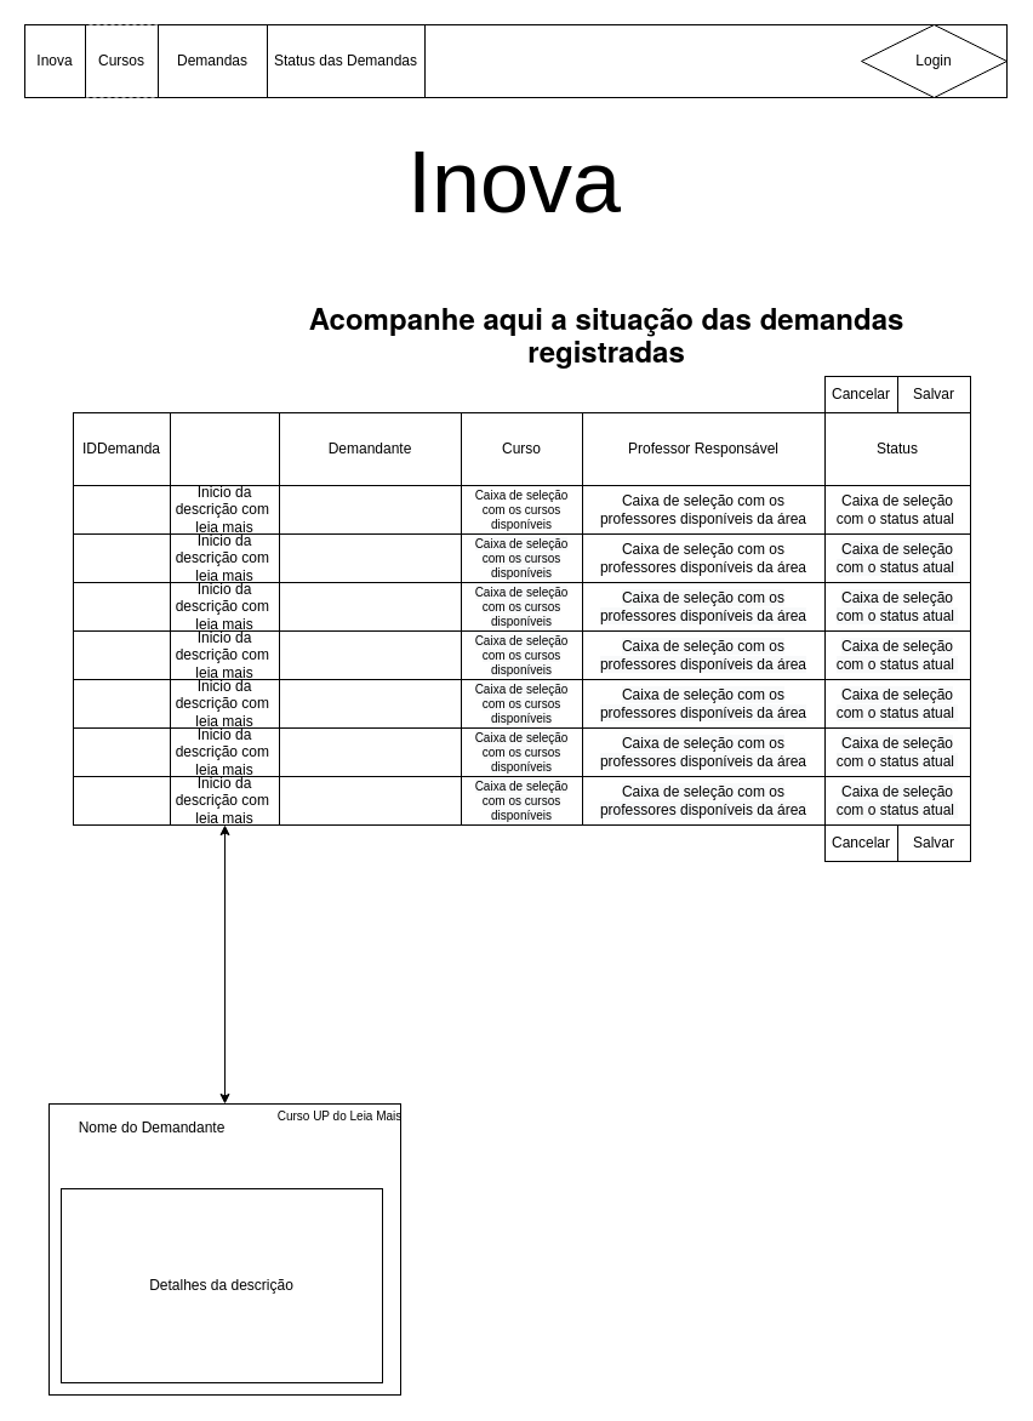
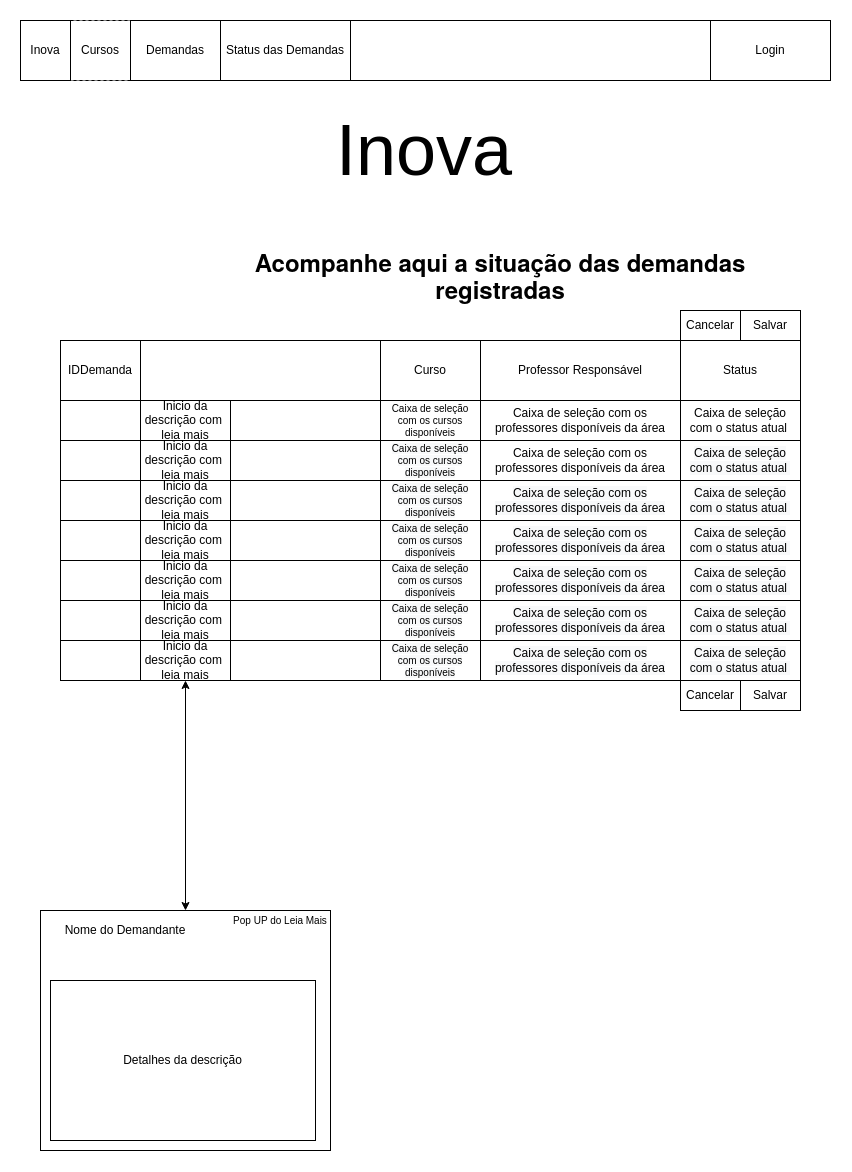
  <mxCell id="0" />
  <mxCell id="1" parent="0" />
  <mxCell id="2" value="" style="rounded=0;whiteSpace=wrap;html=1;" vertex="1" parent="1"><mxGeometry x="20" y="20" width="810" height="60" as="geometry" /></mxCell>
  <mxCell id="3" value="Cursos" style="rounded=0;whiteSpace=wrap;html=1;dashed=1;" vertex="1" parent="1"><mxGeometry x="70" y="20" width="60" height="60" as="geometry" /></mxCell>
  <mxCell id="4" value="Demandas" style="rounded=0;whiteSpace=wrap;html=1;" vertex="1" parent="1"><mxGeometry x="130" y="20" width="90" height="60" as="geometry" /></mxCell>
  <mxCell id="5" value="Status das Demandas" style="rounded=0;whiteSpace=wrap;html=1;" vertex="1" parent="1"><mxGeometry x="220" y="20" width="130" height="60" as="geometry" /></mxCell>
  <mxCell id="6" value="Inova" style="rounded=0;whiteSpace=wrap;html=1;" vertex="1" parent="1"><mxGeometry x="20" y="20" width="50" height="60" as="geometry" /></mxCell>
- <mxCell id="7" value="Login" style="rhombus;whiteSpace=wrap;html=1;" vertex="1" parent="1"><mxGeometry x="710" y="20" width="120" height="60" as="geometry" /></mxCell>
+ <mxCell id="7" value="Login" style="rounded=0;whiteSpace=wrap;html=1;" vertex="1" parent="1"><mxGeometry x="710" y="20" width="120" height="60" as="geometry" /></mxCell>
  <mxCell id="8" value="&lt;font style=&quot;font-size: 72px&quot;&gt;Inova&lt;/font&gt;" style="text;html=1;strokeColor=none;fillColor=none;align=center;verticalAlign=middle;whiteSpace=wrap;rounded=0;" vertex="1" parent="1"><mxGeometry x="404" y="140" width="40" height="20" as="geometry" /></mxCell>
  <mxCell id="9" value="&#10;&#10;&lt;h3 style=&quot;box-sizing: border-box; font-family: &amp;quot;helvetica neue&amp;quot;, helvetica, arial, sans-serif; font-weight: 500; line-height: 1.1; margin-top: 20px; margin-bottom: 10px; font-size: 24px; font-style: normal; letter-spacing: normal; text-align: center; text-indent: 0px; text-transform: none; word-spacing: 0px;&quot;&gt;&lt;b class=&quot;blue&quot; style=&quot;box-sizing: border-box; font-weight: 700; text-align: center;&quot;&gt;Acompanhe aqui a situação das demandas registradas&lt;/b&gt;&lt;/h3&gt;&#10;&#10;" style="text;html=1;strokeColor=none;fillColor=none;align=center;verticalAlign=middle;whiteSpace=wrap;rounded=0;labelBackgroundColor=none;" vertex="1" parent="1"><mxGeometry x="200" y="260" width="600" height="20" as="geometry" /></mxCell>
  <mxCell id="10" value="" style="rounded=0;whiteSpace=wrap;html=1;labelBackgroundColor=none;fontColor=#000000;" vertex="1" parent="1"><mxGeometry x="100" y="340" width="700" height="340" as="geometry" /></mxCell>
  <mxCell id="11" value="IDDemanda" style="rounded=0;whiteSpace=wrap;html=1;labelBackgroundColor=none;fontColor=#000000;" vertex="1" parent="1"><mxGeometry x="60" y="340" width="80" height="60" as="geometry" /></mxCell>
- <mxCell id="12" value="Demandante" style="rounded=0;whiteSpace=wrap;html=1;labelBackgroundColor=none;fontColor=#000000;" vertex="1" parent="1"><mxGeometry x="230" y="340" width="150" height="60" as="geometry" /></mxCell>
  <mxCell id="13" value="Professor Responsável" style="rounded=0;whiteSpace=wrap;html=1;labelBackgroundColor=none;fontColor=#000000;" vertex="1" parent="1"><mxGeometry x="480" y="340" width="200" height="60" as="geometry" /></mxCell>
  <mxCell id="14" value="Curso" style="rounded=0;whiteSpace=wrap;html=1;labelBackgroundColor=none;fontColor=#000000;" vertex="1" parent="1"><mxGeometry x="380" y="340" width="100" height="60" as="geometry" /></mxCell>
  <mxCell id="15" value="Status" style="rounded=0;whiteSpace=wrap;html=1;labelBackgroundColor=none;fontColor=#000000;" vertex="1" parent="1"><mxGeometry x="680" y="340" width="120" height="60" as="geometry" /></mxCell>
  <mxCell id="16" value="" style="rounded=0;whiteSpace=wrap;html=1;labelBackgroundColor=none;fontColor=#000000;" vertex="1" parent="1"><mxGeometry x="100" y="400" width="80" height="280" as="geometry" /></mxCell>
  <mxCell id="17" value="" style="rounded=0;whiteSpace=wrap;html=1;labelBackgroundColor=none;fontColor=#000000;" vertex="1" parent="1"><mxGeometry x="180" y="400" width="150" height="280" as="geometry" /></mxCell>
  <mxCell id="18" value="" style="rounded=0;whiteSpace=wrap;html=1;labelBackgroundColor=none;fontColor=#000000;" vertex="1" parent="1"><mxGeometry x="330" y="400" width="200" height="280" as="geometry" /></mxCell>
  <mxCell id="19" value="" style="rounded=0;whiteSpace=wrap;html=1;labelBackgroundColor=none;fontColor=#000000;" vertex="1" parent="1"><mxGeometry x="530" y="400" width="110" height="280" as="geometry" /></mxCell>
  <mxCell id="20" value="" style="rounded=0;whiteSpace=wrap;html=1;labelBackgroundColor=none;fontColor=#000000;" vertex="1" parent="1"><mxGeometry x="640" y="400" width="160" height="280" as="geometry" /></mxCell>
  <mxCell id="21" value="" style="rounded=0;whiteSpace=wrap;html=1;labelBackgroundColor=none;fontColor=#000000;" vertex="1" parent="1"><mxGeometry x="60" y="400" width="80" height="40" as="geometry" /></mxCell>
  <mxCell id="22" value="" style="rounded=0;whiteSpace=wrap;html=1;labelBackgroundColor=none;fontColor=#000000;" vertex="1" parent="1"><mxGeometry x="60" y="440" width="80" height="40" as="geometry" /></mxCell>
  <mxCell id="23" value="" style="rounded=0;whiteSpace=wrap;html=1;labelBackgroundColor=none;fontColor=#000000;" vertex="1" parent="1"><mxGeometry x="60" y="480" width="80" height="40" as="geometry" /></mxCell>
  <mxCell id="24" value="" style="rounded=0;whiteSpace=wrap;html=1;labelBackgroundColor=none;fontColor=#000000;" vertex="1" parent="1"><mxGeometry x="60" y="520" width="80" height="40" as="geometry" /></mxCell>
  <mxCell id="25" value="" style="rounded=0;whiteSpace=wrap;html=1;labelBackgroundColor=none;fontColor=#000000;" vertex="1" parent="1"><mxGeometry x="60" y="560" width="80" height="40" as="geometry" /></mxCell>
  <mxCell id="26" value="" style="rounded=0;whiteSpace=wrap;html=1;labelBackgroundColor=none;fontColor=#000000;" vertex="1" parent="1"><mxGeometry x="60" y="600" width="80" height="40" as="geometry" /></mxCell>
  <mxCell id="27" value="" style="rounded=0;whiteSpace=wrap;html=1;labelBackgroundColor=none;fontColor=#000000;" vertex="1" parent="1"><mxGeometry x="60" y="640" width="80" height="40" as="geometry" /></mxCell>
  <mxCell id="28" value="" style="rounded=0;whiteSpace=wrap;html=1;labelBackgroundColor=none;fontColor=#000000;" vertex="1" parent="1"><mxGeometry x="230" y="400" width="150" height="40" as="geometry" /></mxCell>
  <mxCell id="29" value="" style="rounded=0;whiteSpace=wrap;html=1;labelBackgroundColor=none;fontColor=#000000;" vertex="1" parent="1"><mxGeometry x="230" y="440" width="150" height="40" as="geometry" /></mxCell>
  <mxCell id="30" value="" style="rounded=0;whiteSpace=wrap;html=1;labelBackgroundColor=none;fontColor=#000000;" vertex="1" parent="1"><mxGeometry x="230" y="480" width="150" height="40" as="geometry" /></mxCell>
  <mxCell id="31" value="" style="rounded=0;whiteSpace=wrap;html=1;labelBackgroundColor=none;fontColor=#000000;" vertex="1" parent="1"><mxGeometry x="230" y="520" width="150" height="40" as="geometry" /></mxCell>
  <mxCell id="32" value="" style="rounded=0;whiteSpace=wrap;html=1;labelBackgroundColor=none;fontColor=#000000;" vertex="1" parent="1"><mxGeometry x="230" y="560" width="150" height="40" as="geometry" /></mxCell>
  <mxCell id="33" value="" style="rounded=0;whiteSpace=wrap;html=1;labelBackgroundColor=none;fontColor=#000000;" vertex="1" parent="1"><mxGeometry x="230" y="600" width="150" height="40" as="geometry" /></mxCell>
  <mxCell id="34" value="" style="rounded=0;whiteSpace=wrap;html=1;labelBackgroundColor=none;fontColor=#000000;" vertex="1" parent="1"><mxGeometry x="230" y="640" width="150" height="40" as="geometry" /></mxCell>
  <mxCell id="35" value="Caixa de seleção com os professores disponíveis da área" style="rounded=0;whiteSpace=wrap;html=1;labelBackgroundColor=none;fontColor=#000000;" vertex="1" parent="1"><mxGeometry x="480" y="400" width="200" height="40" as="geometry" /></mxCell>
  <mxCell id="36" value="Caixa de seleção com os professores disponíveis da área" style="rounded=0;whiteSpace=wrap;html=1;labelBackgroundColor=none;fontColor=#000000;" vertex="1" parent="1"><mxGeometry x="480" y="440" width="200" height="40" as="geometry" /></mxCell>
  <mxCell id="37" value="&#10;&#10;&lt;span style=&quot;color: rgb(0, 0, 0); font-family: helvetica; font-size: 12px; font-style: normal; font-weight: 400; letter-spacing: normal; text-align: center; text-indent: 0px; text-transform: none; word-spacing: 0px; background-color: rgb(248, 249, 250); display: inline; float: none;&quot;&gt;Caixa de seleção com os professores disponíveis da área&lt;/span&gt;&#10;&#10;" style="rounded=0;whiteSpace=wrap;html=1;labelBackgroundColor=none;fontColor=#000000;" vertex="1" parent="1"><mxGeometry x="480" y="480" width="200" height="40" as="geometry" /></mxCell>
  <mxCell id="38" value="&#10;&#10;&lt;span style=&quot;color: rgb(0, 0, 0); font-family: helvetica; font-size: 12px; font-style: normal; font-weight: 400; letter-spacing: normal; text-align: center; text-indent: 0px; text-transform: none; word-spacing: 0px; background-color: rgb(248, 249, 250); display: inline; float: none;&quot;&gt;Caixa de seleção com os professores disponíveis da área&lt;/span&gt;&#10;&#10;" style="rounded=0;whiteSpace=wrap;html=1;labelBackgroundColor=none;fontColor=#000000;" vertex="1" parent="1"><mxGeometry x="480" y="520" width="200" height="40" as="geometry" /></mxCell>
  <mxCell id="39" value="&#10;&#10;&lt;span style=&quot;color: rgb(0, 0, 0); font-family: helvetica; font-size: 12px; font-style: normal; font-weight: 400; letter-spacing: normal; text-align: center; text-indent: 0px; text-transform: none; word-spacing: 0px; background-color: rgb(248, 249, 250); display: inline; float: none;&quot;&gt;Caixa de seleção com os professores disponíveis da área&lt;/span&gt;&#10;&#10;" style="rounded=0;whiteSpace=wrap;html=1;labelBackgroundColor=none;fontColor=#000000;" vertex="1" parent="1"><mxGeometry x="480" y="560" width="200" height="40" as="geometry" /></mxCell>
  <mxCell id="40" value="&#10;&#10;&lt;span style=&quot;color: rgb(0, 0, 0); font-family: helvetica; font-size: 12px; font-style: normal; font-weight: 400; letter-spacing: normal; text-align: center; text-indent: 0px; text-transform: none; word-spacing: 0px; background-color: rgb(248, 249, 250); display: inline; float: none;&quot;&gt;Caixa de seleção com os professores disponíveis da área&lt;/span&gt;&#10;&#10;" style="rounded=0;whiteSpace=wrap;html=1;labelBackgroundColor=none;fontColor=#000000;" vertex="1" parent="1"><mxGeometry x="480" y="600" width="200" height="40" as="geometry" /></mxCell>
  <mxCell id="41" value="&#10;&#10;&lt;span style=&quot;color: rgb(0, 0, 0); font-family: helvetica; font-size: 12px; font-style: normal; font-weight: 400; letter-spacing: normal; text-align: center; text-indent: 0px; text-transform: none; word-spacing: 0px; background-color: rgb(248, 249, 250); display: inline; float: none;&quot;&gt;Caixa de seleção com os professores disponíveis da área&lt;/span&gt;&#10;&#10;" style="rounded=0;whiteSpace=wrap;html=1;labelBackgroundColor=none;fontColor=#000000;" vertex="1" parent="1"><mxGeometry x="480" y="640" width="200" height="40" as="geometry" /></mxCell>
  <mxCell id="42" value="Caixa de seleção com os cursos disponíveis" style="rounded=0;whiteSpace=wrap;html=1;labelBackgroundColor=none;fontColor=#000000;fontSize=10;" vertex="1" parent="1"><mxGeometry x="380" y="400" width="100" height="40" as="geometry" /></mxCell>
  <mxCell id="43" value="&#10;&#10;&lt;span style=&quot;color: rgb(0, 0, 0); font-family: helvetica; font-size: 10px; font-style: normal; font-weight: 400; letter-spacing: normal; text-align: center; text-indent: 0px; text-transform: none; word-spacing: 0px; background-color: rgb(248, 249, 250); display: inline; float: none;&quot;&gt;Caixa de seleção com os cursos disponíveis&lt;/span&gt;&#10;&#10;" style="rounded=0;whiteSpace=wrap;html=1;labelBackgroundColor=none;fontColor=#000000;fontSize=10;" vertex="1" parent="1"><mxGeometry x="380" y="440" width="100" height="40" as="geometry" /></mxCell>
  <mxCell id="44" value="&#10;&#10;&lt;span style=&quot;color: rgb(0, 0, 0); font-family: helvetica; font-size: 10px; font-style: normal; font-weight: 400; letter-spacing: normal; text-align: center; text-indent: 0px; text-transform: none; word-spacing: 0px; background-color: rgb(248, 249, 250); display: inline; float: none;&quot;&gt;Caixa de seleção com os cursos disponíveis&lt;/span&gt;&#10;&#10;" style="rounded=0;whiteSpace=wrap;html=1;labelBackgroundColor=none;fontColor=#000000;fontSize=10;" vertex="1" parent="1"><mxGeometry x="380" y="480" width="100" height="40" as="geometry" /></mxCell>
  <mxCell id="45" value="&#10;&#10;&lt;span style=&quot;color: rgb(0, 0, 0); font-family: helvetica; font-size: 10px; font-style: normal; font-weight: 400; letter-spacing: normal; text-align: center; text-indent: 0px; text-transform: none; word-spacing: 0px; background-color: rgb(248, 249, 250); display: inline; float: none;&quot;&gt;Caixa de seleção com os cursos disponíveis&lt;/span&gt;&#10;&#10;" style="rounded=0;whiteSpace=wrap;html=1;labelBackgroundColor=none;fontColor=#000000;fontSize=10;" vertex="1" parent="1"><mxGeometry x="380" y="520" width="100" height="40" as="geometry" /></mxCell>
  <mxCell id="46" value="&#10;&#10;&lt;span style=&quot;color: rgb(0, 0, 0); font-family: helvetica; font-size: 10px; font-style: normal; font-weight: 400; letter-spacing: normal; text-align: center; text-indent: 0px; text-transform: none; word-spacing: 0px; background-color: rgb(248, 249, 250); display: inline; float: none;&quot;&gt;Caixa de seleção com os cursos disponíveis&lt;/span&gt;&#10;&#10;" style="rounded=0;whiteSpace=wrap;html=1;labelBackgroundColor=none;fontColor=#000000;fontSize=10;" vertex="1" parent="1"><mxGeometry x="380" y="560" width="100" height="40" as="geometry" /></mxCell>
  <mxCell id="47" value="&#10;&#10;&lt;span style=&quot;color: rgb(0, 0, 0); font-family: helvetica; font-size: 10px; font-style: normal; font-weight: 400; letter-spacing: normal; text-align: center; text-indent: 0px; text-transform: none; word-spacing: 0px; background-color: rgb(248, 249, 250); display: inline; float: none;&quot;&gt;Caixa de seleção com os cursos disponíveis&lt;/span&gt;&#10;&#10;" style="rounded=0;whiteSpace=wrap;html=1;labelBackgroundColor=none;fontColor=#000000;fontSize=10;" vertex="1" parent="1"><mxGeometry x="380" y="600" width="100" height="40" as="geometry" /></mxCell>
  <mxCell id="48" value="&#10;&#10;&lt;span style=&quot;color: rgb(0, 0, 0); font-family: helvetica; font-size: 10px; font-style: normal; font-weight: 400; letter-spacing: normal; text-align: center; text-indent: 0px; text-transform: none; word-spacing: 0px; background-color: rgb(248, 249, 250); display: inline; float: none;&quot;&gt;Caixa de seleção com os cursos disponíveis&lt;/span&gt;&#10;&#10;" style="rounded=0;whiteSpace=wrap;html=1;labelBackgroundColor=none;fontColor=#000000;fontSize=10;" vertex="1" parent="1"><mxGeometry x="380" y="640" width="100" height="40" as="geometry" /></mxCell>
  <mxCell id="49" value="Caixa de seleção com o status atual&amp;nbsp;" style="rounded=0;whiteSpace=wrap;html=1;labelBackgroundColor=none;fontColor=#000000;" vertex="1" parent="1"><mxGeometry x="680" y="400" width="120" height="40" as="geometry" /></mxCell>
  <mxCell id="50" value="&#10;&#10;&lt;span style=&quot;color: rgb(0, 0, 0); font-family: helvetica; font-size: 12px; font-style: normal; font-weight: 400; letter-spacing: normal; text-align: center; text-indent: 0px; text-transform: none; word-spacing: 0px; background-color: rgb(248, 249, 250); display: inline; float: none;&quot;&gt;Caixa de seleção com o status atual&amp;nbsp;&lt;/span&gt;&#10;&#10;" style="rounded=0;whiteSpace=wrap;html=1;labelBackgroundColor=none;fontColor=#000000;" vertex="1" parent="1"><mxGeometry x="680" y="440" width="120" height="40" as="geometry" /></mxCell>
  <mxCell id="51" value="&#10;&#10;&lt;span style=&quot;color: rgb(0, 0, 0); font-family: helvetica; font-size: 12px; font-style: normal; font-weight: 400; letter-spacing: normal; text-align: center; text-indent: 0px; text-transform: none; word-spacing: 0px; background-color: rgb(248, 249, 250); display: inline; float: none;&quot;&gt;Caixa de seleção com o status atual&amp;nbsp;&lt;/span&gt;&#10;&#10;" style="rounded=0;whiteSpace=wrap;html=1;labelBackgroundColor=none;fontColor=#000000;" vertex="1" parent="1"><mxGeometry x="680" y="480" width="120" height="40" as="geometry" /></mxCell>
  <mxCell id="52" value="&#10;&#10;&lt;span style=&quot;color: rgb(0, 0, 0); font-family: helvetica; font-size: 12px; font-style: normal; font-weight: 400; letter-spacing: normal; text-align: center; text-indent: 0px; text-transform: none; word-spacing: 0px; background-color: rgb(248, 249, 250); display: inline; float: none;&quot;&gt;Caixa de seleção com o status atual&amp;nbsp;&lt;/span&gt;&#10;&#10;" style="rounded=0;whiteSpace=wrap;html=1;labelBackgroundColor=none;fontColor=#000000;" vertex="1" parent="1"><mxGeometry x="680" y="520" width="120" height="40" as="geometry" /></mxCell>
  <mxCell id="53" value="&#10;&#10;&lt;span style=&quot;color: rgb(0, 0, 0); font-family: helvetica; font-size: 12px; font-style: normal; font-weight: 400; letter-spacing: normal; text-align: center; text-indent: 0px; text-transform: none; word-spacing: 0px; background-color: rgb(248, 249, 250); display: inline; float: none;&quot;&gt;Caixa de seleção com o status atual&amp;nbsp;&lt;/span&gt;&#10;&#10;" style="rounded=0;whiteSpace=wrap;html=1;labelBackgroundColor=none;fontColor=#000000;" vertex="1" parent="1"><mxGeometry x="680" y="560" width="120" height="40" as="geometry" /></mxCell>
  <mxCell id="54" value="&#10;&#10;&lt;span style=&quot;color: rgb(0, 0, 0); font-family: helvetica; font-size: 12px; font-style: normal; font-weight: 400; letter-spacing: normal; text-align: center; text-indent: 0px; text-transform: none; word-spacing: 0px; background-color: rgb(248, 249, 250); display: inline; float: none;&quot;&gt;Caixa de seleção com o status atual&amp;nbsp;&lt;/span&gt;&#10;&#10;" style="rounded=0;whiteSpace=wrap;html=1;labelBackgroundColor=none;fontColor=#000000;" vertex="1" parent="1"><mxGeometry x="680" y="600" width="120" height="40" as="geometry" /></mxCell>
  <mxCell id="55" value="&#10;&#10;&lt;span style=&quot;color: rgb(0, 0, 0); font-family: helvetica; font-size: 12px; font-style: normal; font-weight: 400; letter-spacing: normal; text-align: center; text-indent: 0px; text-transform: none; word-spacing: 0px; background-color: rgb(248, 249, 250); display: inline; float: none;&quot;&gt;Caixa de seleção com o status atual&amp;nbsp;&lt;/span&gt;&#10;&#10;" style="rounded=0;whiteSpace=wrap;html=1;labelBackgroundColor=none;fontColor=#000000;" vertex="1" parent="1"><mxGeometry x="680" y="640" width="120" height="40" as="geometry" /></mxCell>
  <mxCell id="56" value="Salvar" style="rounded=0;whiteSpace=wrap;html=1;" vertex="1" parent="1"><mxGeometry x="740" y="310" width="60" height="30" as="geometry" /></mxCell>
  <mxCell id="57" value="Cancelar" style="rounded=0;whiteSpace=wrap;html=1;" vertex="1" parent="1"><mxGeometry x="680" y="310" width="60" height="30" as="geometry" /></mxCell>
  <mxCell id="58" value="Salvar" style="rounded=0;whiteSpace=wrap;html=1;" vertex="1" parent="1"><mxGeometry x="740" y="680" width="60" height="30" as="geometry" /></mxCell>
  <mxCell id="59" value="Cancelar" style="rounded=0;whiteSpace=wrap;html=1;" vertex="1" parent="1"><mxGeometry x="680" y="680" width="60" height="30" as="geometry" /></mxCell>
  <mxCell id="60" value="Inicio da descrição com&amp;nbsp; leia mais" style="rounded=0;whiteSpace=wrap;html=1;" vertex="1" parent="1"><mxGeometry x="140" y="400" width="90" height="40" as="geometry" /></mxCell>
  <mxCell id="61" value="Inicio da descrição com&amp;nbsp; leia mais" style="rounded=0;whiteSpace=wrap;html=1;" vertex="1" parent="1"><mxGeometry x="140" y="440" width="90" height="40" as="geometry" /></mxCell>
  <mxCell id="62" value="Inicio da descrição com&amp;nbsp; leia mais" style="rounded=0;whiteSpace=wrap;html=1;" vertex="1" parent="1"><mxGeometry x="140" y="480" width="90" height="40" as="geometry" /></mxCell>
  <mxCell id="63" value="Inicio da descrição com&amp;nbsp; leia mais" style="rounded=0;whiteSpace=wrap;html=1;" vertex="1" parent="1"><mxGeometry x="140" y="520" width="90" height="40" as="geometry" /></mxCell>
  <mxCell id="64" value="Inicio da descrição com&amp;nbsp; leia mais" style="rounded=0;whiteSpace=wrap;html=1;" vertex="1" parent="1"><mxGeometry x="140" y="560" width="90" height="40" as="geometry" /></mxCell>
  <mxCell id="65" value="Inicio da descrição com&amp;nbsp; leia mais" style="rounded=0;whiteSpace=wrap;html=1;" vertex="1" parent="1"><mxGeometry x="140" y="600" width="90" height="40" as="geometry" /></mxCell>
  <mxCell id="66" value="Inicio da descrição com&amp;nbsp; leia mais" style="rounded=0;whiteSpace=wrap;html=1;" vertex="1" parent="1"><mxGeometry x="140" y="640" width="90" height="40" as="geometry" /></mxCell>
  <mxCell id="67" value="" style="rounded=0;whiteSpace=wrap;html=1;" vertex="1" parent="1"><mxGeometry x="40" y="910" width="290" height="240" as="geometry" /></mxCell>
  <mxCell id="68" value="Detalhes da descrição" style="rounded=0;whiteSpace=wrap;html=1;" vertex="1" parent="1"><mxGeometry x="50" y="980" width="265" height="160" as="geometry" /></mxCell>
  <mxCell id="69" value="Nome do Demandante" style="text;html=1;strokeColor=none;fillColor=none;align=center;verticalAlign=middle;whiteSpace=wrap;rounded=0;" vertex="1" parent="1"><mxGeometry x="50" y="920" width="150" height="20" as="geometry" /></mxCell>
  <mxCell id="70" value="" style="endArrow=classic;startArrow=classic;html=1;exitX=0.5;exitY=0;exitDx=0;exitDy=0;" edge="1" parent="1" source="67" target="66"><mxGeometry width="50" height="50" relative="1" as="geometry"><mxPoint x="240" y="900" as="sourcePoint" /><mxPoint x="460" y="860" as="targetPoint" /></mxGeometry></mxCell>
- <mxCell id="71" value="Curso UP do Leia Mais" style="text;html=1;strokeColor=none;fillColor=none;align=center;verticalAlign=middle;whiteSpace=wrap;rounded=0;fontSize=10;" vertex="1" parent="1"><mxGeometry x="210" y="910" width="140" height="20" as="geometry" /></mxCell>
+ <mxCell id="71" value="Pop UP do Leia Mais" style="text;html=1;strokeColor=none;fillColor=none;align=center;verticalAlign=middle;whiteSpace=wrap;rounded=0;fontSize=10;" vertex="1" parent="1"><mxGeometry x="210" y="910" width="140" height="20" as="geometry" /></mxCell>
